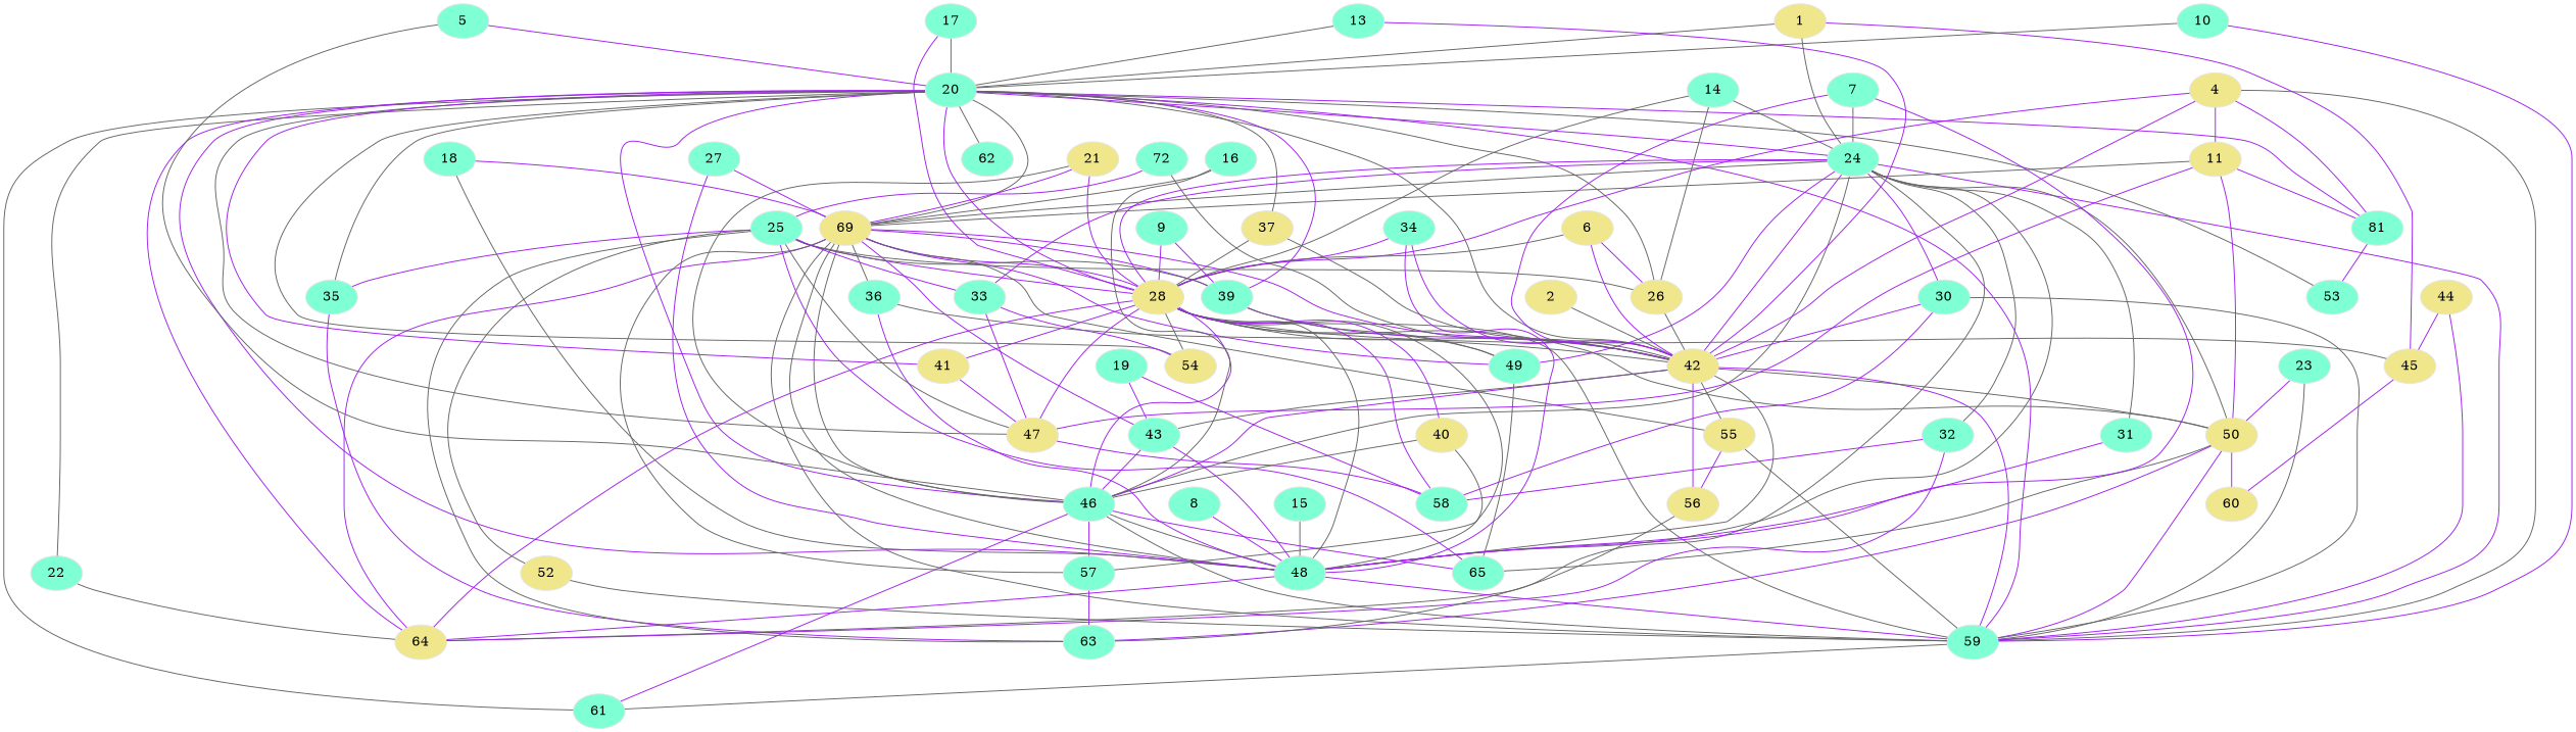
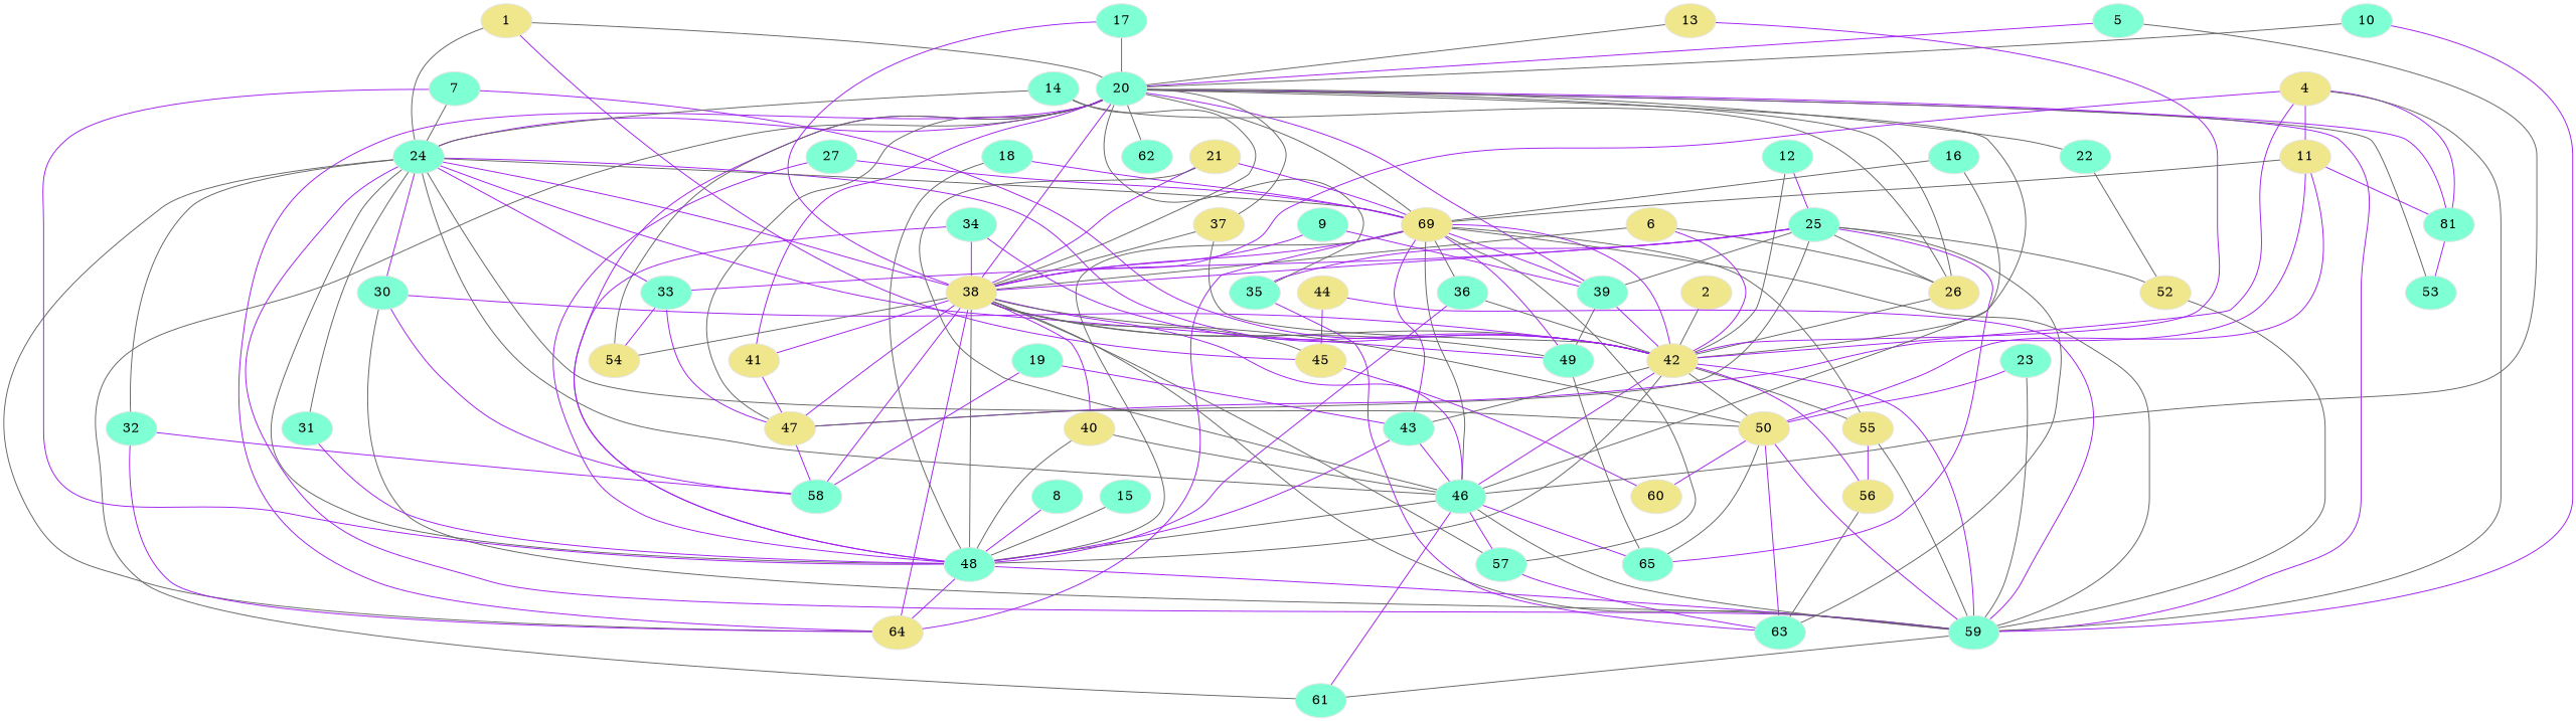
  graph {
    node [color=gray90 fillcolor=aquamarine style=filled]
    edge [color=purple weight=1.0]
    1 [fillcolor=khaki]
    20
    24
    45 [fillcolor=khaki]
    42 [fillcolor=khaki]
-   38 [fillcolor=khaki label=28]
+   38 [fillcolor=khaki]
    n7 [label=81]
    59
    46
    26 [fillcolor=khaki]
    48
    39
    n13 [fillcolor=khaki label=69]
    47 [fillcolor=khaki]
    22
    35
    37 [fillcolor=khaki]
    41 [fillcolor=khaki]
    53
    54 [fillcolor=khaki]
    61
    62
    64 [fillcolor=khaki]
    50 [fillcolor=khaki]
    30
    31
    32
    33
    49
    60 [fillcolor=khaki]
    2 [fillcolor=khaki]
    43
    55 [fillcolor=khaki]
    56 [fillcolor=khaki]
    4 [fillcolor=khaki]
    11 [fillcolor=khaki]
    58
    57
    40 [fillcolor=khaki]
    5
    65
    6 [fillcolor=khaki]
    7
    8
    9
    10
    36
    63
-   12 [label=72]
+   12
    25
    52 [fillcolor=khaki]
-   13
+   13 [fillcolor=khaki]
    14
    15
    16
    17
    18
    19
    21 [fillcolor=khaki]
    23
    27
    34
    44 [fillcolor=khaki]
    1 -- 20 [color=gray40]
    1 -- 24 [color=gray40]
    1 -- 45
    20 -- 24
    20 -- 42 [color=gray40 weight=2.0]
    20 -- 38 [weight=3.0]
    20 -- n7
    20 -- 59
-   20 -- 46
    20 -- 26 [color=gray40]
    20 -- 48 [weight=3.0]
    20 -- 39
    20 -- n13 [color=gray40 weight=2.0]
    20 -- 47 [color=gray40]
    20 -- 22 [color=gray40]
    20 -- 35 [color=gray40]
    20 -- 37 [color=gray40]
    20 -- 41 [weight=2.0]
    20 -- 53 [color=gray40]
    20 -- 54 [color=gray40]
    20 -- 61 [color=gray40]
    20 -- 62 [color=gray40]
    20 -- 64
    24 -- 42 [weight=2.0]
    24 -- 38 [weight=2.0]
    24 -- 59
    24 -- 46 [color=gray40 weight=2.0]
    24 -- 48 [color=gray40 weight=2.0]
    24 -- n13 [color=gray40]
    24 -- 64 [color=gray40]
    24 -- 50 [color=gray40]
    24 -- 30
    24 -- 31 [color=gray40]
    24 -- 32 [color=gray40]
    24 -- 33
    24 -- 49
    45 -- 60
    42 -- 59 [weight=2.0]
    42 -- 46 [weight=2.0]
    42 -- 48 [color=gray40 weight=2.0]
    42 -- 50 [color=gray40]
    42 -- 43 [color=gray40]
    42 -- 55 [color=gray40]
    42 -- 56
    38 -- 45 [color=gray40 weight=2.0]
    38 -- 42 [color=gray40 weight=2.0]
    38 -- 59 [color=gray40 weight=2.0]
    38 -- 46 [weight=2.0]
    38 -- 48 [color=gray40 weight=4.0]
    38 -- 47
    38 -- 41
    38 -- 54 [color=gray40]
    38 -- 64 [weight=2.0]
    38 -- 50 [color=gray40]
    38 -- 49 [color=gray40]
    38 -- 58 [weight=2.0]
    38 -- 57 [color=gray40]
    38 -- 40
    n7 -- 53
    59 -- 61 [color=gray40]
    46 -- 59 [color=gray40]
    46 -- 48 [color=gray40 weight=2.0]
    46 -- 61
    46 -- 57
    46 -- 65
    26 -- 42 [color=gray40]
    48 -- 59 [weight=2.0]
    48 -- 64
    39 -- 42
    39 -- 49 [color=gray40]
    n13 -- 42 [weight=2.0]
    n13 -- 38 [weight=2.0]
    n13 -- 59 [color=gray40 weight=2.0]
    n13 -- 46 [color=gray40 weight=2.0]
    n13 -- 48 [color=gray40 weight=2.0]
    n13 -- 39 [weight=2.0]
    n13 -- 64
    n13 -- 49 [weight=2.0]
    n13 -- 43
    n13 -- 55 [color=gray40]
    n13 -- 57 [color=gray40]
    n13 -- 36 [color=gray40]
    47 -- 58
-   22 -- 64 [color=gray40]
+   22 -- 52 [color=gray40]
    35 -- 63
    37 -- 42 [color=gray40]
    37 -- 38 [color=gray40]
    41 -- 47
    50 -- 59
    50 -- 60
    50 -- 65 [color=gray40]
    50 -- 63
    30 -- 42
    30 -- 59 [color=gray40]
    30 -- 58
    31 -- 48
    32 -- 64
    32 -- 58
    33 -- 47
    33 -- 54
    49 -- 65 [color=gray40]
    2 -- 42 [color=gray40]
    43 -- 46
    43 -- 48 [weight=2.0]
    55 -- 59 [color=gray40]
    55 -- 56
    56 -- 63 [color=gray40]
    4 -- 42
    4 -- 38
    4 -- n7
    4 -- 59 [color=gray40]
    4 -- 11
    11 -- n7
    11 -- n13 [color=gray40]
    11 -- 47
    11 -- 50
    57 -- 63
    40 -- 46 [color=gray40]
    40 -- 48 [color=gray40]
    5 -- 20
    5 -- 46 [color=gray40]
    6 -- 42
    6 -- 38 [color=gray40 weight=2.0]
-   6 -- 26
+   6 -- 26 [color=gray40]
    7 -- 24 [color=gray40]
    7 -- 42 [weight=2.0]
    7 -- 48
    8 -- 48
    9 -- 38
    9 -- 39
    10 -- 20 [color=gray40]
    10 -- 59
    36 -- 42 [color=gray40]
    36 -- 48
    12 -- 42 [color=gray40]
    12 -- 25
    25 -- 38
    25 -- 26 [color=gray40]
    25 -- 39 [color=gray40]
    25 -- 47 [color=gray40]
    25 -- 35
    25 -- 33
    25 -- 65
    25 -- 63 [color=gray40]
    25 -- 52 [color=gray40]
    52 -- 59 [color=gray40]
    13 -- 20 [color=gray40]
    13 -- 42
    14 -- 24 [color=gray40]
    14 -- 38 [color=gray40]
    14 -- 26 [color=gray40]
    15 -- 48 [color=gray40]
    16 -- 46 [color=gray40]
    16 -- n13 [color=gray40]
    17 -- 20 [color=gray40 weight=2.0]
    17 -- 38
    18 -- 48 [color=gray40]
    18 -- n13
    19 -- 43
    19 -- 58
    21 -- 38
    21 -- 46 [color=gray40]
    21 -- n13
    23 -- 59 [color=gray40]
    23 -- 50
    27 -- 48
    27 -- n13
    34 -- 42
    34 -- 38
    34 -- 48
    44 -- 45
    44 -- 59
  }
